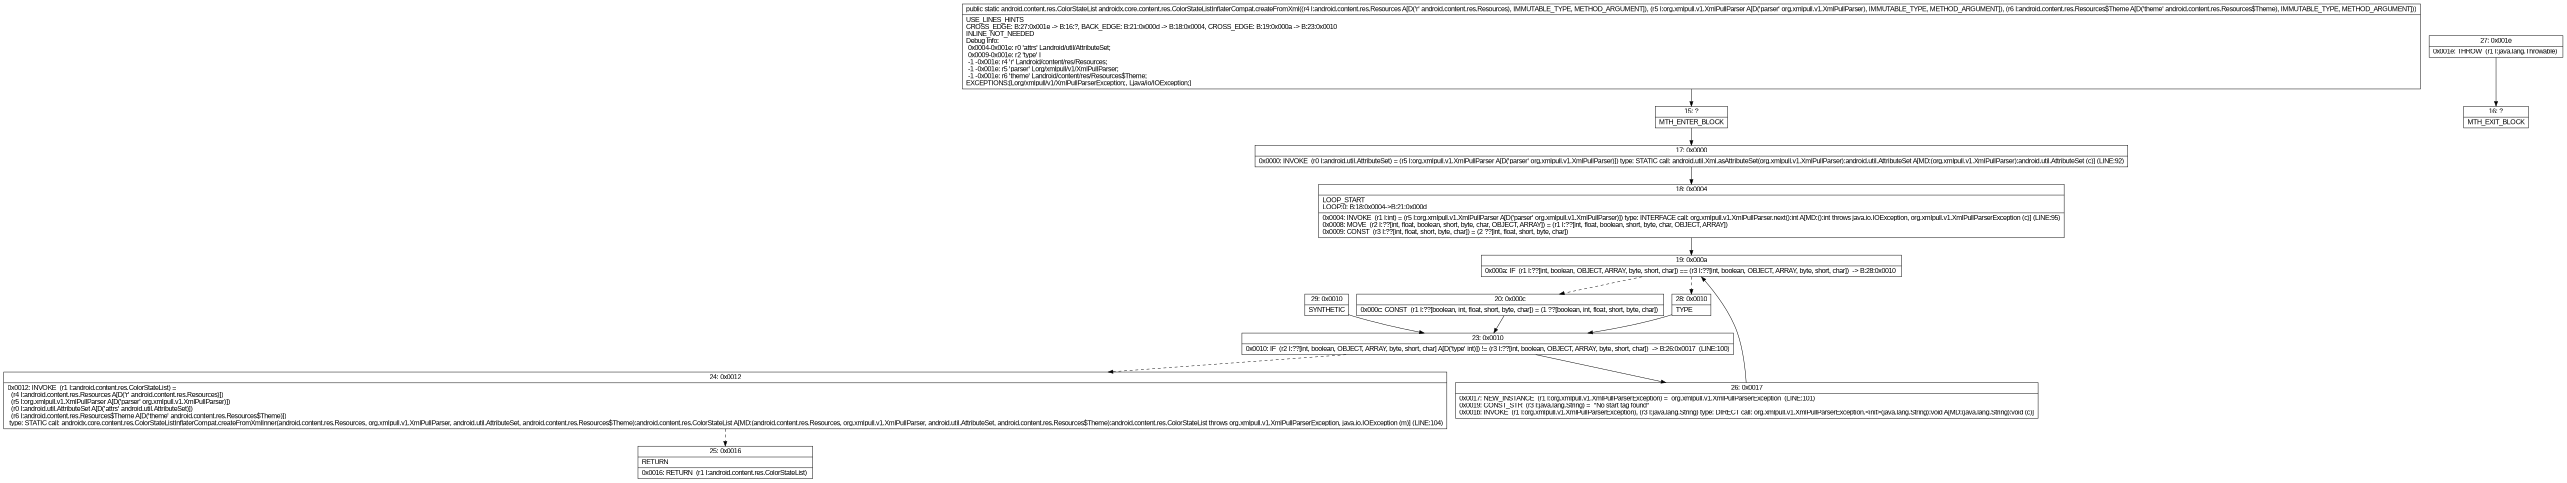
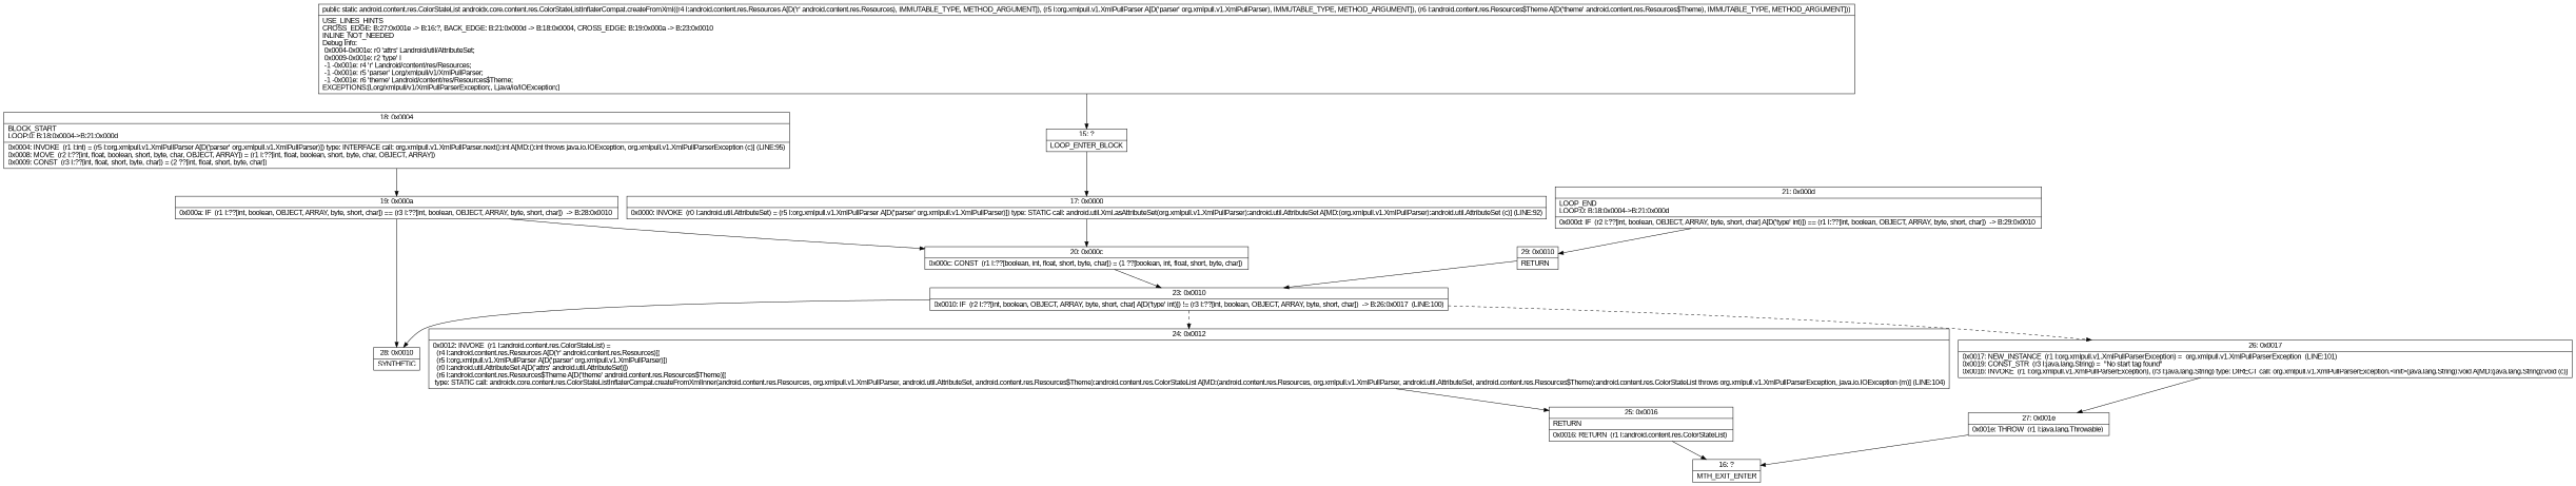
  digraph {
    fontname="Liberation Sans"
    node [fontname="Liberation Sans" shape=record]
    edge [fontname="Liberation Sans"]
-   n1 [label="{15\:\ ?|MTH_ENTER_BLOCK\l}"]
+   n1 [label="{15\:\ ?|LOOP_ENTER_BLOCK\l}"]
    n2 [label="{17\:\ 0x0000|0x0000: INVOKE  (r0 I:android.util.AttributeSet) = (r5 I:org.xmlpull.v1.XmlPullParser A[D('parser' org.xmlpull.v1.XmlPullParser)]) type: STATIC call: android.util.Xml.asAttributeSet(org.xmlpull.v1.XmlPullParser):android.util.AttributeSet A[MD:(org.xmlpull.v1.XmlPullParser):android.util.AttributeSet (c)] (LINE:92)\l}"]
-   n3 [label="{18\:\ 0x0004|LOOP_START\lLOOP:0: B:18:0x0004\-\>B:21:0x000d\l|0x0004: INVOKE  (r1 I:int) = (r5 I:org.xmlpull.v1.XmlPullParser A[D('parser' org.xmlpull.v1.XmlPullParser)]) type: INTERFACE call: org.xmlpull.v1.XmlPullParser.next():int A[MD:():int throws java.io.IOException, org.xmlpull.v1.XmlPullParserException (c)] (LINE:95)\l0x0008: MOVE  (r2 I:??[int, float, boolean, short, byte, char, OBJECT, ARRAY]) = (r1 I:??[int, float, boolean, short, byte, char, OBJECT, ARRAY]) \l0x0009: CONST  (r3 I:??[int, float, short, byte, char]) = (2 ??[int, float, short, byte, char]) \l}"]
+   n3 [label="{18\:\ 0x0004|BLOCK_START\lLOOP:0: B:18:0x0004\-\>B:21:0x000d\l|0x0004: INVOKE  (r1 I:int) = (r5 I:org.xmlpull.v1.XmlPullParser A[D('parser' org.xmlpull.v1.XmlPullParser)]) type: INTERFACE call: org.xmlpull.v1.XmlPullParser.next():int A[MD:():int throws java.io.IOException, org.xmlpull.v1.XmlPullParserException (c)] (LINE:95)\l0x0008: MOVE  (r2 I:??[int, float, boolean, short, byte, char, OBJECT, ARRAY]) = (r1 I:??[int, float, boolean, short, byte, char, OBJECT, ARRAY]) \l0x0009: CONST  (r3 I:??[int, float, short, byte, char]) = (2 ??[int, float, short, byte, char]) \l}"]
    n4 [label="{19\:\ 0x000a|0x000a: IF  (r1 I:??[int, boolean, OBJECT, ARRAY, byte, short, char]) == (r3 I:??[int, boolean, OBJECT, ARRAY, byte, short, char])  \-\> B:28:0x0010 \l}"]
    n5 [label="{20\:\ 0x000c|0x000c: CONST  (r1 I:??[boolean, int, float, short, byte, char]) = (1 ??[boolean, int, float, short, byte, char]) \l}"]
-   n6 [label="{28\:\ 0x0010|TYPE\l}"]
+   n6 [label="{28\:\ 0x0010|SYNTHETIC\l}"]
    n7 [label="{23\:\ 0x0010|0x0010: IF  (r2 I:??[int, boolean, OBJECT, ARRAY, byte, short, char] A[D('type' int)]) != (r3 I:??[int, boolean, OBJECT, ARRAY, byte, short, char])  \-\> B:26:0x0017  (LINE:100)\l}"]
-   n9 [label="{29\:\ 0x0010|SYNTHETIC\l}"]
+   n8 [label="{21\:\ 0x000d|LOOP_END\lLOOP:0: B:18:0x0004\-\>B:21:0x000d\l|0x000d: IF  (r2 I:??[int, boolean, OBJECT, ARRAY, byte, short, char] A[D('type' int)]) == (r1 I:??[int, boolean, OBJECT, ARRAY, byte, short, char])  \-\> B:29:0x0010 \l}"]
+   n9 [label="{29\:\ 0x0010|RETURN\l}"]
    n10 [label="{24\:\ 0x0012|0x0012: INVOKE  (r1 I:android.content.res.ColorStateList) = \l  (r4 I:android.content.res.Resources A[D('r' android.content.res.Resources)])\l  (r5 I:org.xmlpull.v1.XmlPullParser A[D('parser' org.xmlpull.v1.XmlPullParser)])\l  (r0 I:android.util.AttributeSet A[D('attrs' android.util.AttributeSet)])\l  (r6 I:android.content.res.Resources$Theme A[D('theme' android.content.res.Resources$Theme)])\l type: STATIC call: androidx.core.content.res.ColorStateListInflaterCompat.createFromXmlInner(android.content.res.Resources, org.xmlpull.v1.XmlPullParser, android.util.AttributeSet, android.content.res.Resources$Theme):android.content.res.ColorStateList A[MD:(android.content.res.Resources, org.xmlpull.v1.XmlPullParser, android.util.AttributeSet, android.content.res.Resources$Theme):android.content.res.ColorStateList throws org.xmlpull.v1.XmlPullParserException, java.io.IOException (m)] (LINE:104)\l}"]
    n11 [label="{26\:\ 0x0017|0x0017: NEW_INSTANCE  (r1 I:org.xmlpull.v1.XmlPullParserException) =  org.xmlpull.v1.XmlPullParserException  (LINE:101)\l0x0019: CONST_STR  (r3 I:java.lang.String) =  \"No start tag found\" \l0x001b: INVOKE  (r1 I:org.xmlpull.v1.XmlPullParserException), (r3 I:java.lang.String) type: DIRECT call: org.xmlpull.v1.XmlPullParserException.\<init\>(java.lang.String):void A[MD:(java.lang.String):void (c)]\l}"]
    n12 [label="{25\:\ 0x0016|RETURN\l|0x0016: RETURN  (r1 I:android.content.res.ColorStateList) \l}"]
    n13 [label="{27\:\ 0x001e|0x001e: THROW  (r1 I:java.lang.Throwable) \l}"]
-   n14 [label="{16\:\ ?|MTH_EXIT_BLOCK\l}"]
+   n14 [label="{16\:\ ?|MTH_EXIT_ENTER\l}"]
    n15 [label="{public static android.content.res.ColorStateList androidx.core.content.res.ColorStateListInflaterCompat.createFromXml((r4 I:android.content.res.Resources A[D('r' android.content.res.Resources), IMMUTABLE_TYPE, METHOD_ARGUMENT]), (r5 I:org.xmlpull.v1.XmlPullParser A[D('parser' org.xmlpull.v1.XmlPullParser), IMMUTABLE_TYPE, METHOD_ARGUMENT]), (r6 I:android.content.res.Resources$Theme A[D('theme' android.content.res.Resources$Theme), IMMUTABLE_TYPE, METHOD_ARGUMENT]))  | USE_LINES_HINTS\lCROSS_EDGE: B:27:0x001e \-\> B:16:?, BACK_EDGE: B:21:0x000d \-\> B:18:0x0004, CROSS_EDGE: B:19:0x000a \-\> B:23:0x0010\lINLINE_NOT_NEEDED\lDebug Info:\l  0x0004\-0x001e: r0 'attrs' Landroid\/util\/AttributeSet;\l  0x0009\-0x001e: r2 'type' I\l  \-1 \-0x001e: r4 'r' Landroid\/content\/res\/Resources;\l  \-1 \-0x001e: r5 'parser' Lorg\/xmlpull\/v1\/XmlPullParser;\l  \-1 \-0x001e: r6 'theme' Landroid\/content\/res\/Resources$Theme;\lEXCEPTIONS:[Lorg\/xmlpull\/v1\/XmlPullParserException;, Ljava\/io\/IOException;]\l}"]
    n1 -> n2
-   n2 -> n3
+   n2 -> n5
    n3 -> n4
-   n4 -> n5 [style=dashed]
-   n4 -> n6 [style=dashed]
+   n4 -> n5 [style=solid]
+   n4 -> n6
    n5 -> n7
-   n6 -> n7
+   n7 -> n6
    n7 -> n10 [style=dashed]
-   n7 -> n11
+   n7 -> n11 [style=dashed]
+   n8 -> n9
    n9 -> n7
-   n10 -> n12 [style=dashed]
-   n11 -> n4
+   n10 -> n12
+   n11 -> n13
+   n12 -> n14
    n13 -> n14
    n15 -> n1
  }
